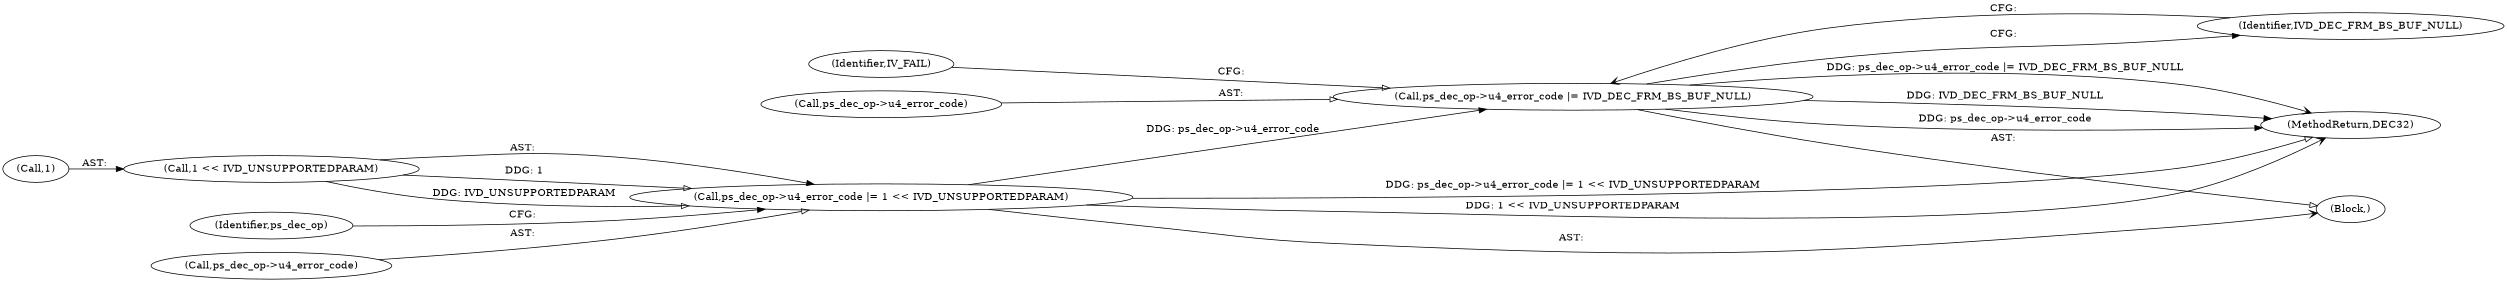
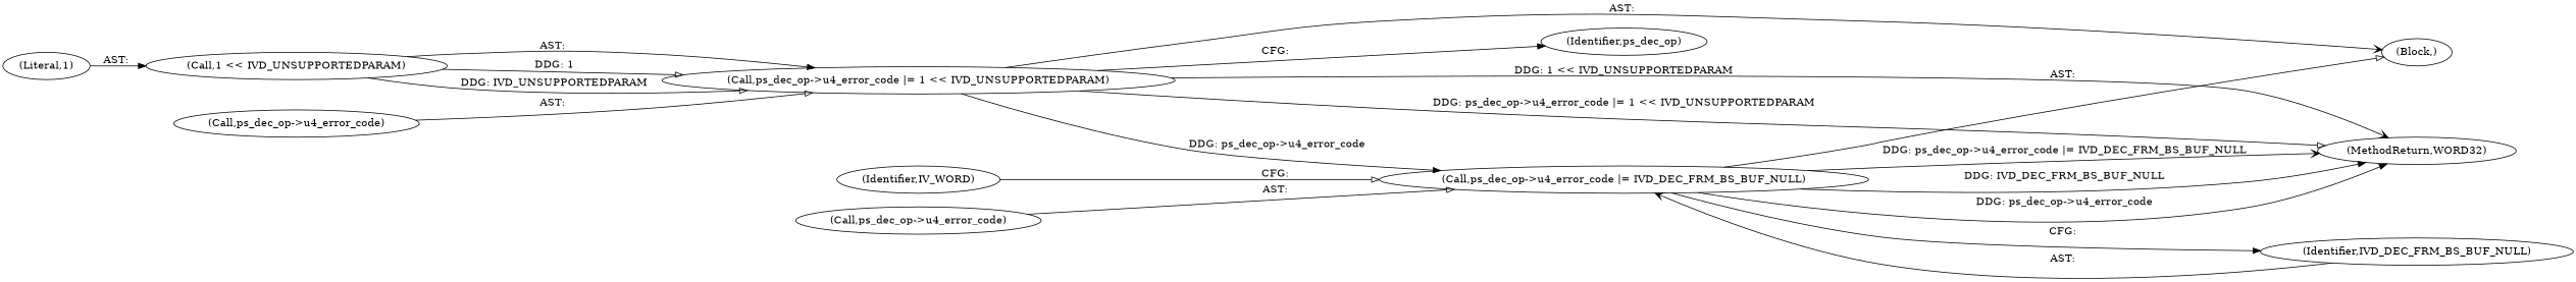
  digraph {
    rankdir=LR
    edge [arrowhead=onormal]
    n1 [label="(Call,ps_dec_op->u4_error_code |= IVD_DEC_FRM_BS_BUF_NULL)"]
    n2 [label="(Block,)"]
    n3 [label="(Identifier,IVD_DEC_FRM_BS_BUF_NULL)"]
-   n4 [label="(MethodReturn,DEC32)"]
+   n4 [label="(MethodReturn,WORD32)"]
    n5 [label="(Call,ps_dec_op->u4_error_code |= 1 << IVD_UNSUPPORTEDPARAM)"]
    n6 [label="(Call,1 << IVD_UNSUPPORTEDPARAM)"]
-   n7 [label="(Identifier,IV_FAIL)"]
+   n7 [label="(Identifier,IV_WORD)"]
    n8 [label="(Call,ps_dec_op->u4_error_code)"]
    n9 [label="(Identifier,ps_dec_op)"]
-   n10 [label="(Call,1)"]
+   n10 [label="(Literal,1)"]
    n11 [label="(Call,ps_dec_op->u4_error_code)"]
    n1 -> n2 [label="AST: "]
    n1 -> n3 [arrowhead=normal label="CFG: "]
    n1 -> n4 [arrowhead=normal label="DDG: ps_dec_op->u4_error_code"]
    n1 -> n4 [arrowhead=vee label="DDG: ps_dec_op->u4_error_code |= IVD_DEC_FRM_BS_BUF_NULL"]
    n1 -> n4 [arrowhead=normal label="DDG: IVD_DEC_FRM_BS_BUF_NULL"]
-   n3 -> n1 [arrowhead=vee label="CFG: "]
+   n3 -> n1 [arrowhead=vee label="AST: "]
    n5 -> n1 [arrowhead=normal label="DDG: ps_dec_op->u4_error_code"]
    n5 -> n2 [arrowhead=vee label="AST: "]
    n5 -> n4 [label="DDG: ps_dec_op->u4_error_code |= 1 << IVD_UNSUPPORTEDPARAM"]
    n5 -> n4 [arrowhead=vee label="DDG: 1 << IVD_UNSUPPORTEDPARAM"]
    n6 -> n5 [arrowhead=normal label="AST: "]
    n6 -> n5 [label="DDG: 1"]
    n6 -> n5 [label="DDG: IVD_UNSUPPORTEDPARAM"]
    n7 -> n1 [label="CFG: "]
    n8 -> n1 [label="AST: "]
-   n9 -> n5 [arrowhead=normal label="CFG: "]
+   n5 -> n9 [arrowhead=normal label="CFG: "]
    n10 -> n6 [arrowhead=normal label="AST: "]
    n11 -> n5 [label="AST: "]
  }
